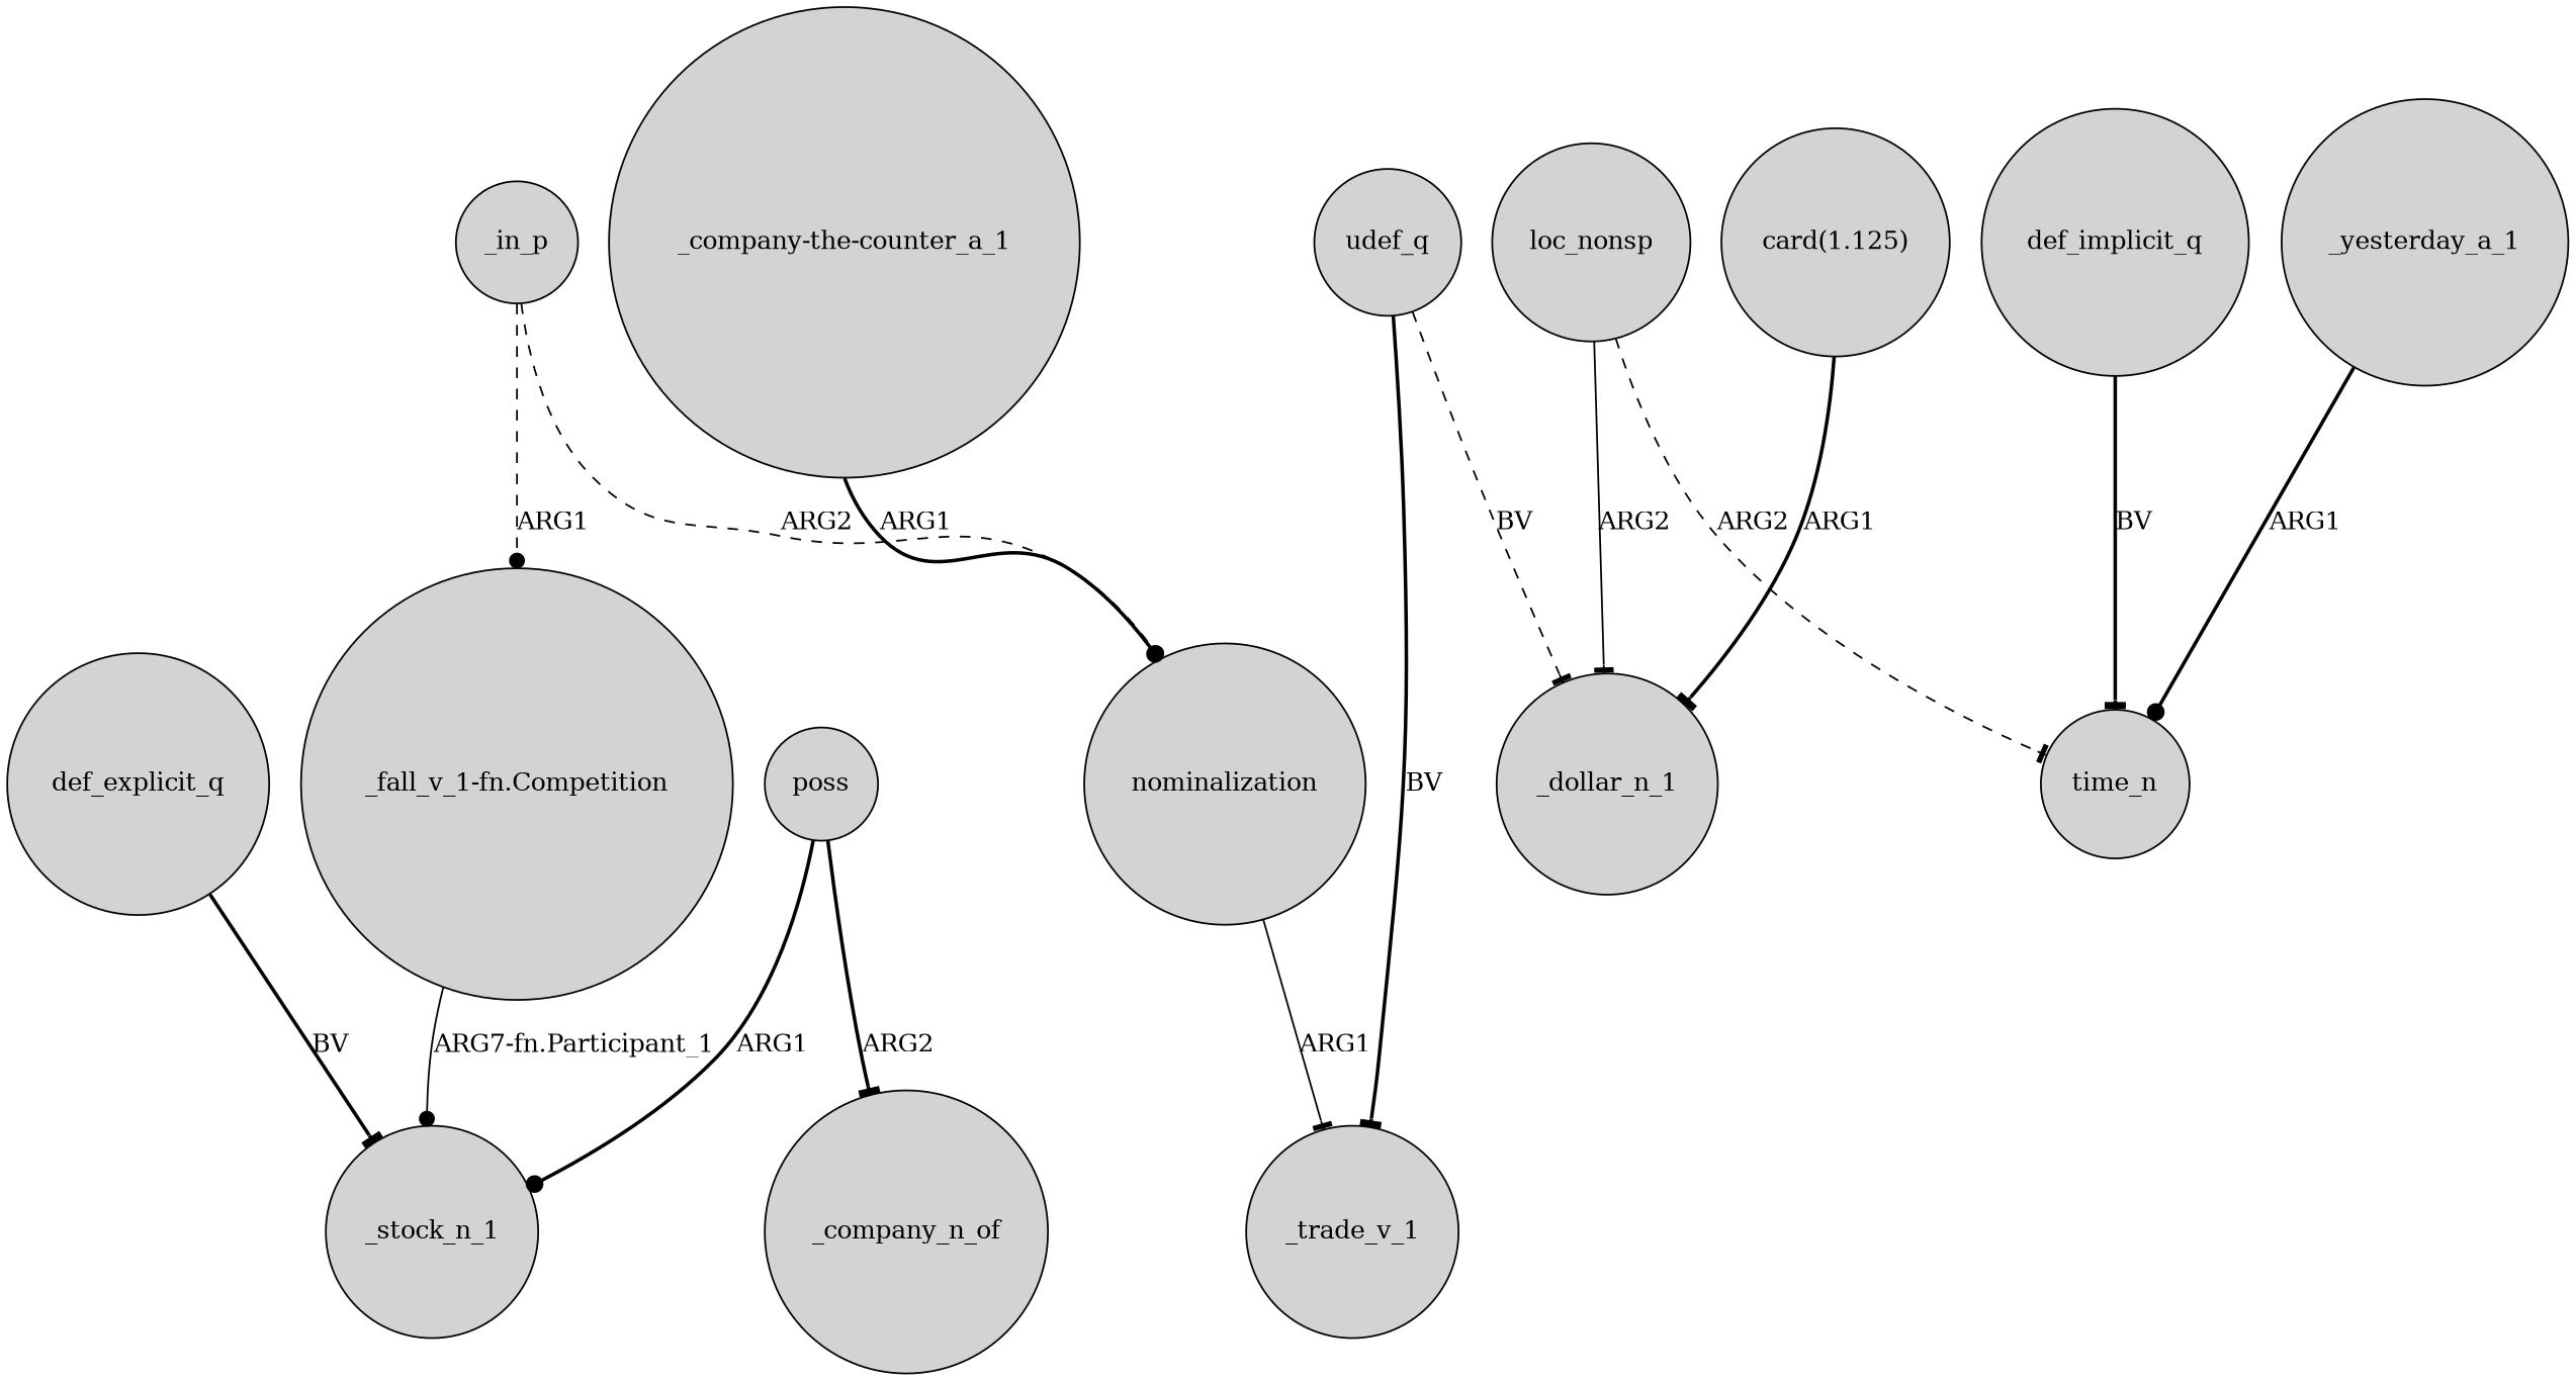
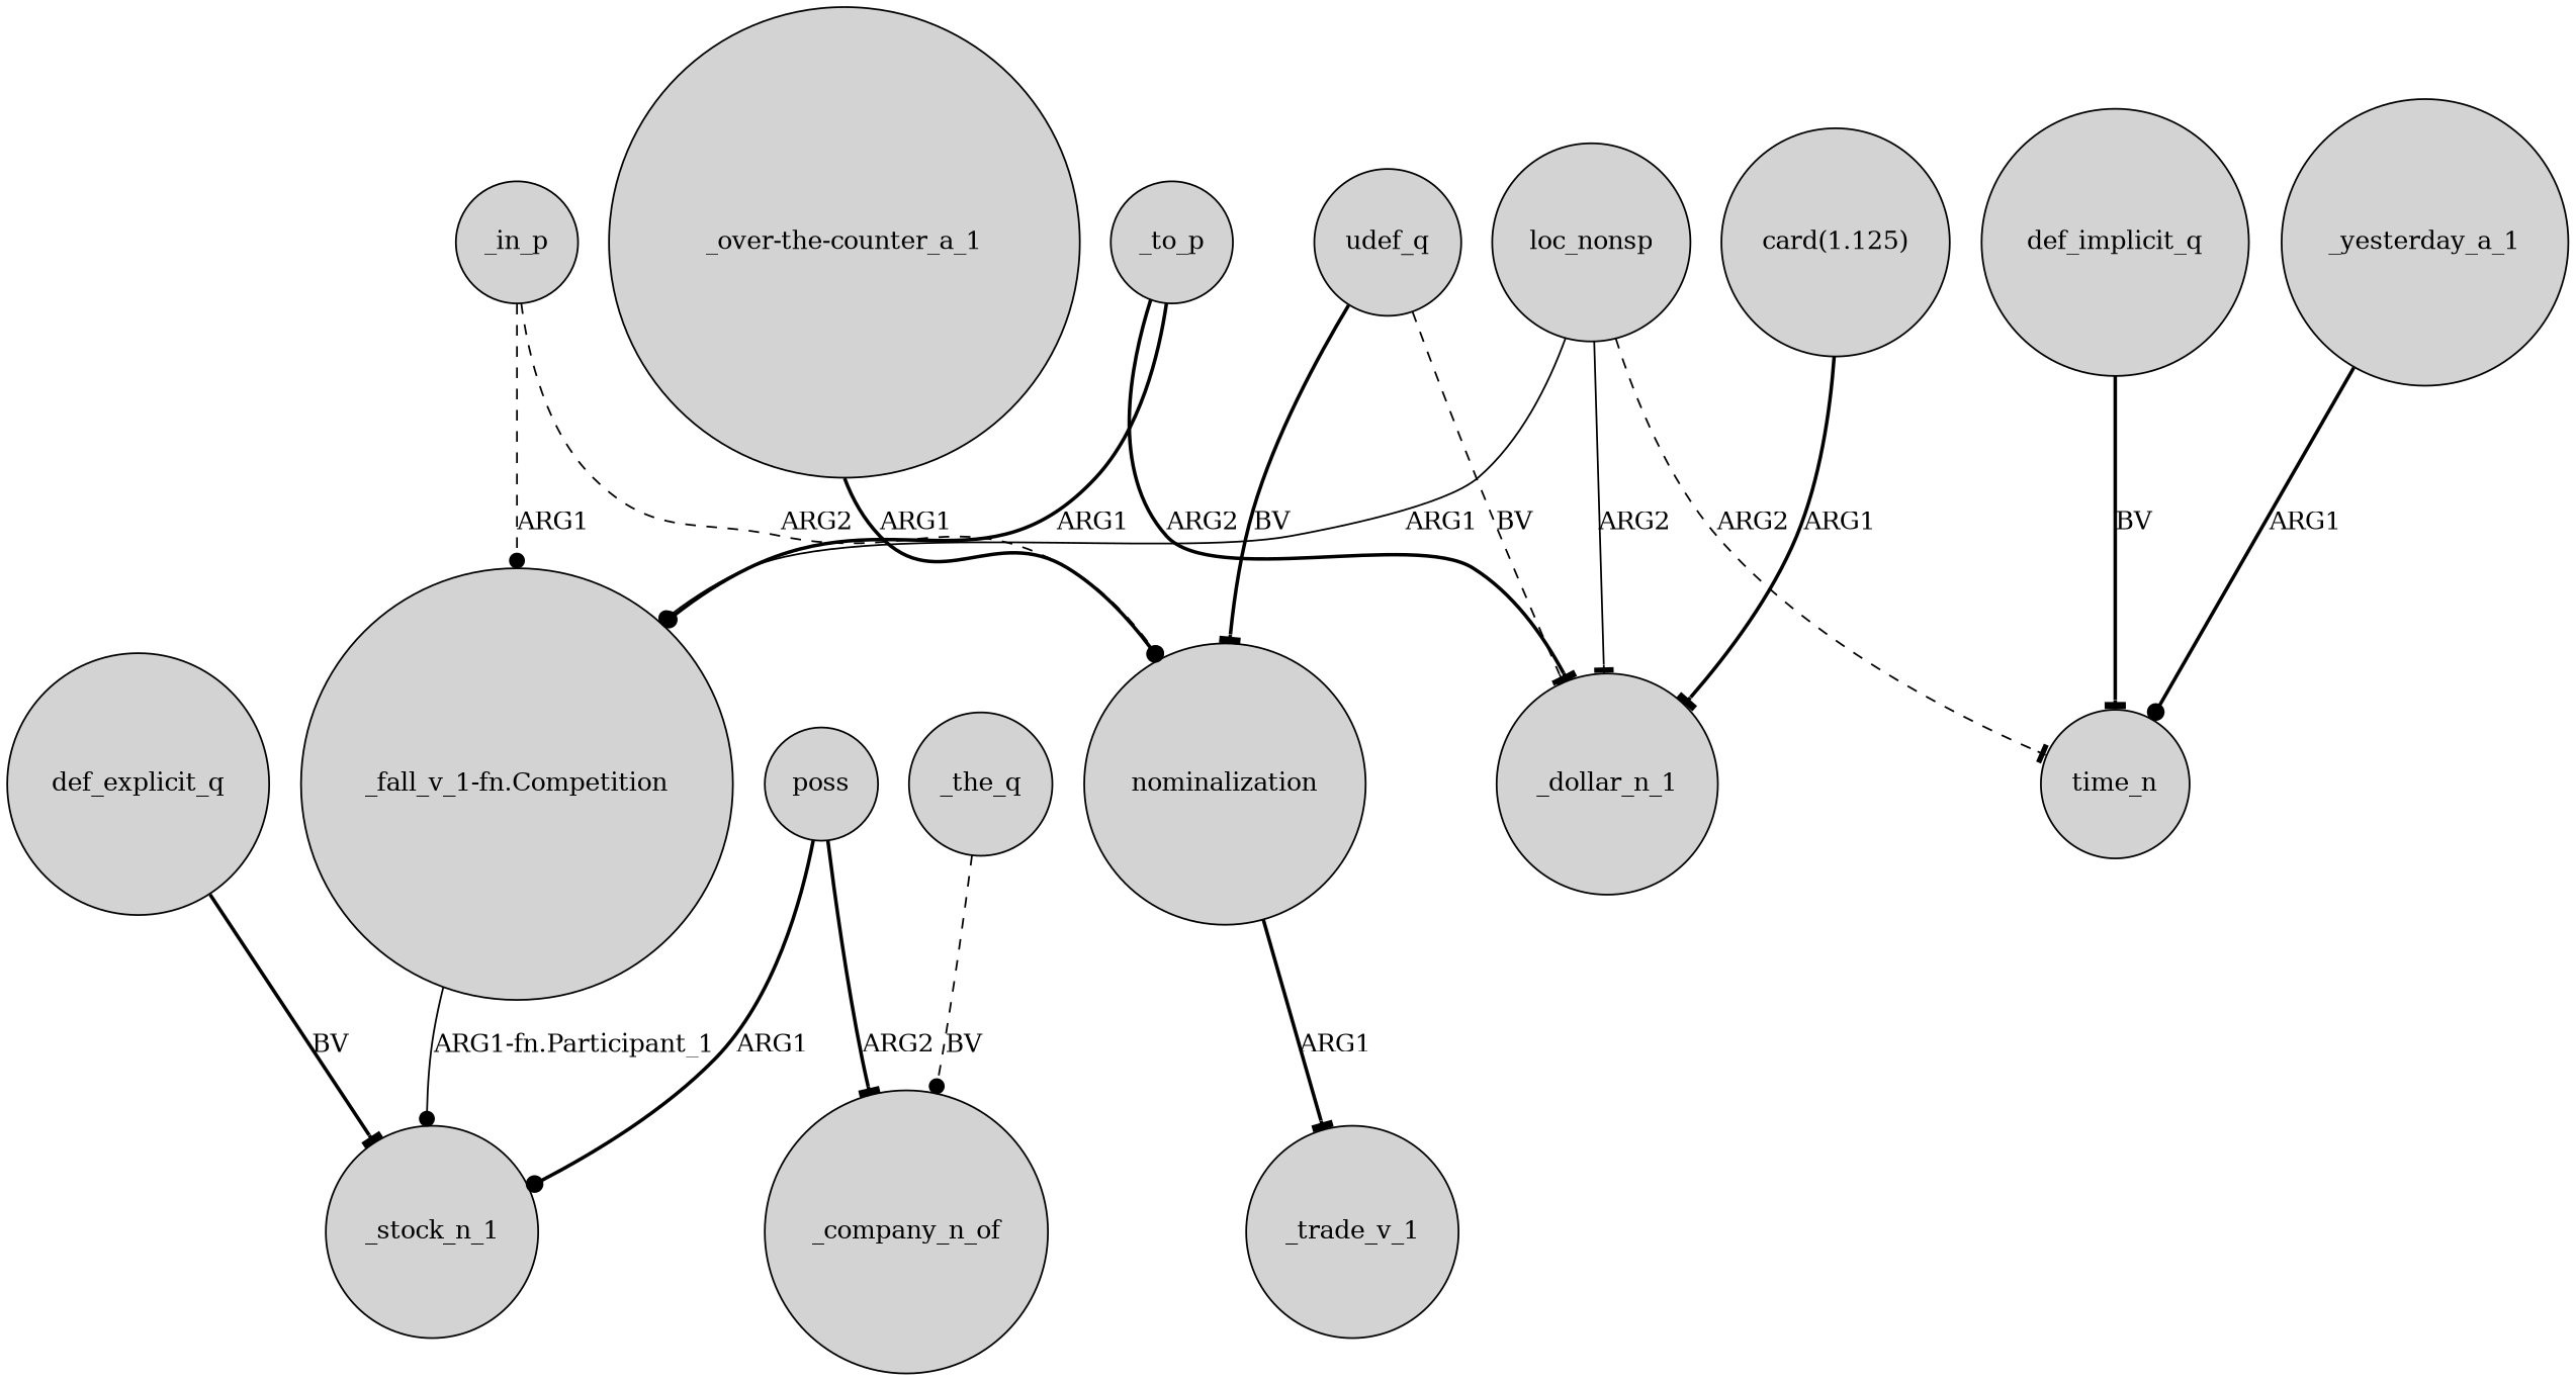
  digraph {
    node [shape=circle style=filled]
    edge [arrowhead=tee style=bold]
+   _to_p
    "_fall_v_1-fn.Competition"
    _dollar_n_1
    _stock_n_1
    _in_p
    nominalization
    _trade_v_1
    loc_nonsp
    time_n
    "card(1.125)"
-   "_over-the-counter_a_1" [label="_company-the-counter_a_1"]
+   "_over-the-counter_a_1"
    udef_q
    def_explicit_q
    _yesterday_a_1
    poss
    _company_n_of
+   _the_q
    def_implicit_q
-   "_fall_v_1-fn.Competition" -> _stock_n_1 [arrowhead=dot label="ARG7-fn.Participant_1" style=solid]
+   _to_p -> "_fall_v_1-fn.Competition" [arrowhead=dot label=ARG1]
+   _to_p -> _dollar_n_1 [label=ARG2]
+   "_fall_v_1-fn.Competition" -> _stock_n_1 [arrowhead=dot label="ARG1-fn.Participant_1" style=solid]
    _in_p -> "_fall_v_1-fn.Competition" [arrowhead=dot label=ARG1 style=dashed]
    _in_p -> nominalization [arrowhead=dot label=ARG2 style=dashed]
-   nominalization -> _trade_v_1 [label=ARG1 style=solid]
+   nominalization -> _trade_v_1 [label=ARG1]
+   loc_nonsp -> "_fall_v_1-fn.Competition" [arrowhead=dot label=ARG1 style=solid]
    loc_nonsp -> _dollar_n_1 [label=ARG2 style=solid]
    loc_nonsp -> time_n [label=ARG2 style=dashed]
    "card(1.125)" -> _dollar_n_1 [label=ARG1]
    "_over-the-counter_a_1" -> nominalization [arrowhead=dot label=ARG1]
    udef_q -> _dollar_n_1 [label=BV style=dashed]
-   udef_q -> _trade_v_1 [label=BV]
+   udef_q -> nominalization [label=BV]
    def_explicit_q -> _stock_n_1 [label=BV]
    _yesterday_a_1 -> time_n [arrowhead=dot label=ARG1]
    poss -> _stock_n_1 [arrowhead=dot label=ARG1]
    poss -> _company_n_of [label=ARG2]
+   _the_q -> _company_n_of [arrowhead=dot label=BV style=dashed]
    def_implicit_q -> time_n [label=BV]
  }
